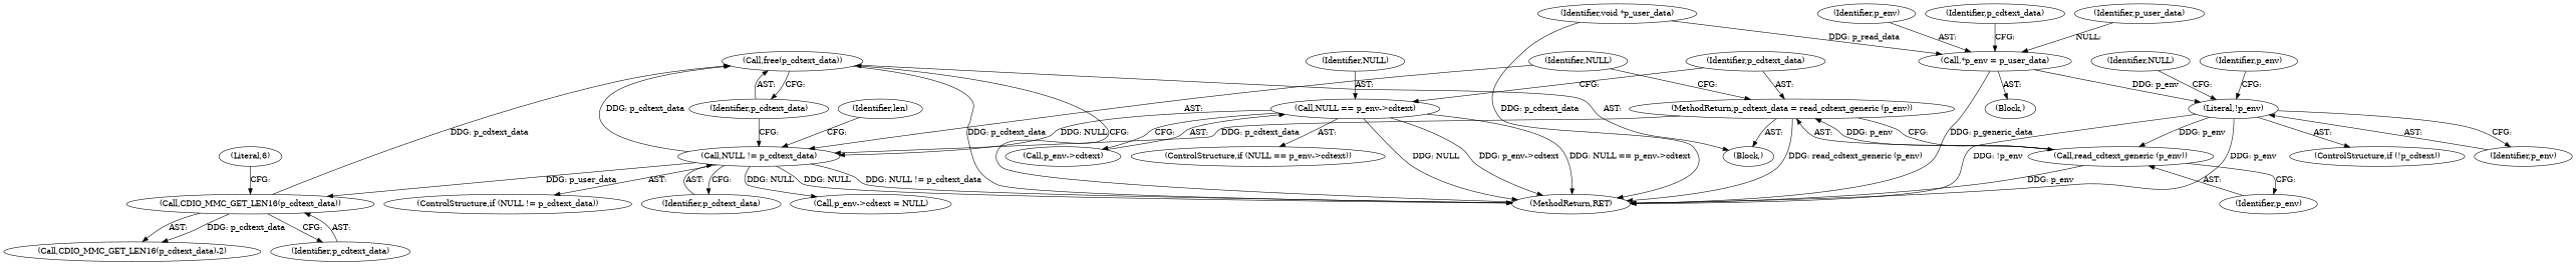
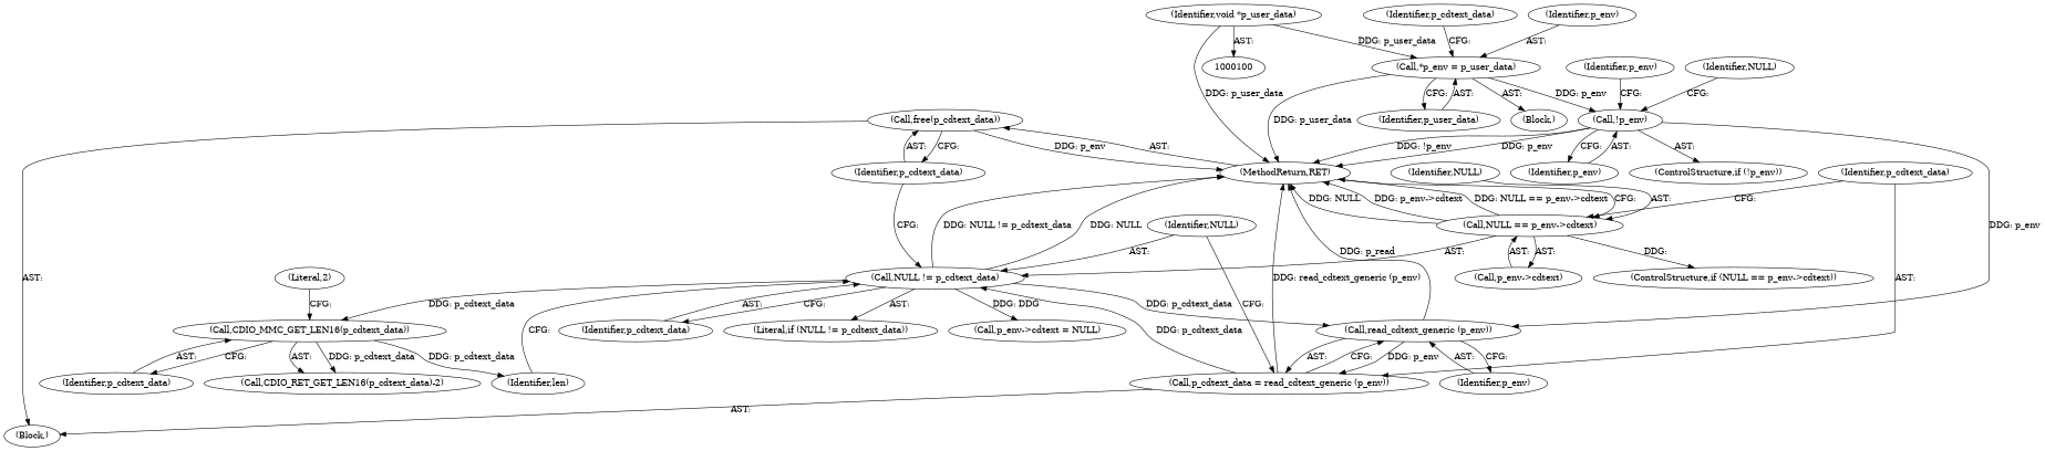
  digraph {
    n1 [label="(Call,free(p_cdtext_data))"]
    n2 [label="(MethodReturn,RET)"]
    n3 [label="(Block,)"]
    n4 [label="(Identifier,p_cdtext_data)"]
    n5 [label="(Call,NULL == p_env->cdtext)"]
    n6 [label="(Call,NULL != p_cdtext_data)"]
    n7 [label="(Call,CDIO_MMC_GET_LEN16(p_cdtext_data))"]
-   n8 [label="(Call,CDIO_MMC_GET_LEN16(p_cdtext_data)-2)"]
+   n8 [label="(Call,CDIO_RET_GET_LEN16(p_cdtext_data)-2)"]
    n9 [label="(Identifier,p_cdtext_data)"]
    n10 [label="(Call,p_env->cdtext = NULL)"]
    n11 [label="(Identifier,p_cdtext_data)"]
-   n12 [label="(ControlStructure,if (NULL != p_cdtext_data))"]
+   n12 [label="(Literal,if (NULL != p_cdtext_data))"]
    n13 [label="(Call,p_env->cdtext)"]
    n14 [label="(ControlStructure,if (NULL == p_env->cdtext))"]
-   n15 [label="(MethodReturn,p_cdtext_data = read_cdtext_generic (p_env))"]
+   n15 [label="(Call,p_cdtext_data = read_cdtext_generic (p_env))"]
    n16 [label="(Call,read_cdtext_generic (p_env))"]
    n17 [label="(Identifier,p_env)"]
-   n18 [label="(Literal,!p_env)"]
+   n18 [label="(Call,!p_env)"]
    n19 [label="(Identifier,p_env)"]
-   n20 [label="(ControlStructure,if (!p_cdtext))"]
+   n20 [label="(ControlStructure,if (!p_env))"]
    n21 [label="(Call,*p_env = p_user_data)"]
    n22 [label="(Identifier,p_user_data)"]
    n23 [label="(Block,)"]
    n24 [label="(Identifier,void *p_user_data)"]
+   1000100
    n26 [label="(Identifier,p_env)"]
    n27 [label="(Identifier,len)"]
    n28 [label="(Identifier,NULL)"]
    n29 [label="(Identifier,p_cdtext_data)"]
    n30 [label="(Identifier,NULL)"]
-   n31 [label="(Literal,6)"]
+   n31 [label="(Literal,2)"]
    n32 [label="(Identifier,p_env)"]
    n33 [label="(Identifier,p_cdtext_data)"]
    n34 [label="(Identifier,NULL)"]
-   n1 -> n2 [label="DDG: p_cdtext_data"]
+   n1 -> n2 [label="DDG: p_env"]
    n1 -> n3 [label="AST: "]
    n1 -> n4 [label="CFG: "]
-   n2 -> n1 [label="CFG: "]
+   n2 -> n1 [label="AST: "]
+   n2 -> n5 [label="CFG: "]
    n4 -> n1 [label="AST: "]
    n4 -> n6 [label="CFG: "]
    n5 -> n2 [label="DDG: NULL"]
    n5 -> n2 [label="DDG: p_env->cdtext"]
    n5 -> n2 [label="DDG: NULL == p_env->cdtext"]
-   n5 -> n6 [label="DDG: NULL"]
-   n5 -> n13 [label="CFG: "]
-   n5 -> n14 [label="AST: "]
-   n6 -> n1 [label="DDG: p_cdtext_data"]
+   n5 -> n6 [label="AST: "]
+   n5 -> n13 [label="AST: "]
+   n5 -> n14 [label="DDG: "]
+   n6 -> n16 [label="DDG: p_cdtext_data"]
    n6 -> n2 [label="DDG: NULL != p_cdtext_data"]
    n6 -> n2 [label="DDG: NULL"]
-   n6 -> n7 [label="DDG: p_user_data"]
-   n6 -> n10 [label="DDG: NULL"]
+   n6 -> n7 [label="DDG: p_cdtext_data"]
+   n6 -> n10 [label="DDG: DDG"]
    n6 -> n11 [label="CFG: "]
    n6 -> n12 [label="AST: "]
-   n7 -> n1 [label="DDG: p_cdtext_data"]
+   n7 -> n27 [label="DDG: p_cdtext_data"]
    n7 -> n8 [label="AST: "]
    n7 -> n8 [label="DDG: p_cdtext_data"]
    n7 -> n9 [label="CFG: "]
    n9 -> n7 [label="AST: "]
    n11 -> n6 [label="AST: "]
    n13 -> n5 [label="AST: "]
    n15 -> n2 [label="DDG: read_cdtext_generic (p_env)"]
    n15 -> n3 [label="AST: "]
    n15 -> n6 [label="DDG: p_cdtext_data"]
    n15 -> n16 [label="CFG: "]
-   n16 -> n2 [label="DDG: p_env"]
+   n16 -> n2 [label="DDG: p_read"]
    n16 -> n15 [label="AST: "]
    n16 -> n15 [label="DDG: p_env"]
    n16 -> n17 [label="CFG: "]
    n17 -> n16 [label="AST: "]
    n18 -> n2 [label="DDG: p_env"]
    n18 -> n2 [label="DDG: !p_env"]
    n18 -> n16 [label="DDG: p_env"]
    n18 -> n19 [label="CFG: "]
    n18 -> n20 [label="AST: "]
    n19 -> n18 [label="AST: "]
-   n21 -> n2 [label="DDG: p_generic_data"]
+   n21 -> n2 [label="DDG: p_user_data"]
    n21 -> n18 [label="DDG: p_env"]
+   n21 -> n22 [label="CFG: "]
    n21 -> n23 [label="AST: "]
-   n22 -> n21 [label="NULL: "]
-   n24 -> n2 [label="DDG: p_cdtext_data"]
-   n24 -> n21 [label="DDG: p_read_data"]
+   n22 -> n21 [label="AST: "]
+   n24 -> n2 [label="DDG: p_user_data"]
+   n24 -> n21 [label="DDG: p_user_data"]
+   n24 -> 1000100 [label="AST: "]
    n26 -> n21 [label="AST: "]
    n27 -> n6 [label="CFG: "]
    n28 -> n18 [label="CFG: "]
    n29 -> n5 [label="CFG: "]
    n29 -> n15 [label="AST: "]
    n30 -> n6 [label="AST: "]
    n30 -> n15 [label="CFG: "]
    n31 -> n7 [label="CFG: "]
    n32 -> n18 [label="CFG: "]
    n33 -> n21 [label="CFG: "]
    n34 -> n5 [label="AST: "]
  }
